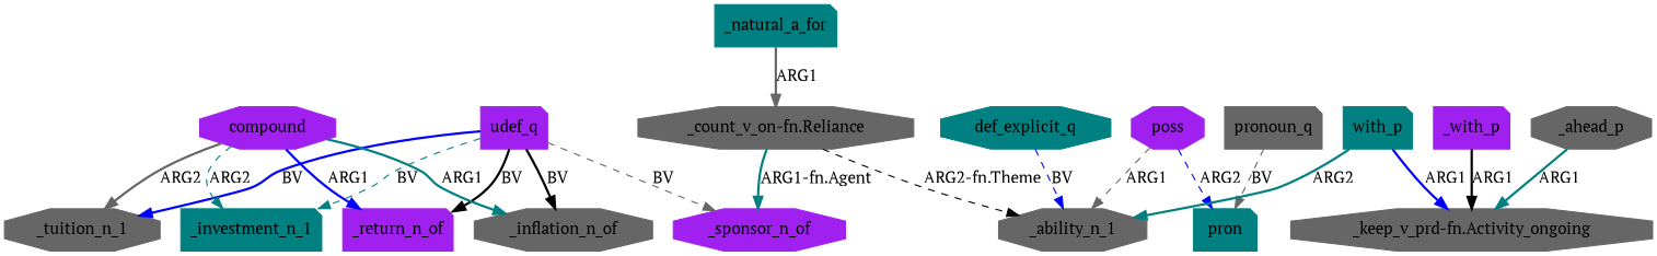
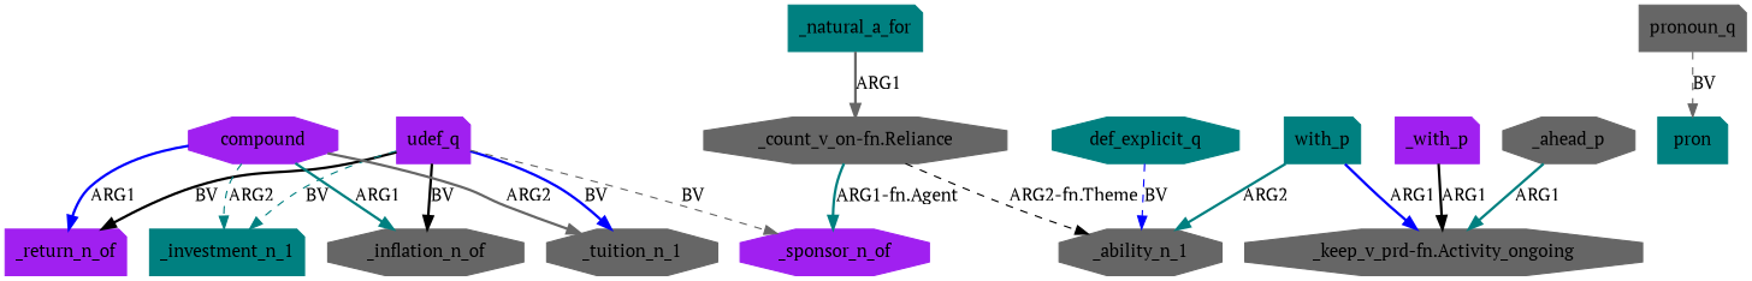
  digraph {
    fontname="PT Serif"
    node [color=gray40 fontname="PT Serif" shape=octagon style=filled]
    edge [color=teal fontname="PT Serif" style=bold]
    udef_q [color=purple shape=note]
    _inflation_n_of
    _return_n_of [color=purple shape=note]
    _investment_n_1 [color=teal shape=note]
    _tuition_n_1
    _sponsor_n_of [color=purple]
-   poss [color=purple]
    pron [color=teal shape=note]
    _ability_n_1
    _with_p [color=purple shape=note]
    "_keep_v_prd-fn.Activity_ongoing"
    compound [color=purple]
    _natural_a_for [color=teal shape=note]
    "_count_v_on-fn.Reliance"
    pronoun_q [shape=note]
    with_p [color=teal shape=note]
    def_explicit_q [color=teal]
    _ahead_p
    udef_q -> _inflation_n_of [color=black label=BV]
    udef_q -> _return_n_of [color=black label=BV]
    udef_q -> _investment_n_1 [label=BV style=dashed]
    udef_q -> _tuition_n_1 [color=blue label=BV]
    udef_q -> _sponsor_n_of [color=gray40 label=BV style=dashed]
-   poss -> pron [color=blue label=ARG2 style=dashed]
-   poss -> _ability_n_1 [color=gray40 label=ARG1 style=dashed]
    _with_p -> "_keep_v_prd-fn.Activity_ongoing" [color=black label=ARG1]
    compound -> _inflation_n_of [label=ARG1]
    compound -> _return_n_of [color=blue label=ARG1]
    compound -> _investment_n_1 [label=ARG2 style=dashed]
    compound -> _tuition_n_1 [color=gray40 label=ARG2]
    _natural_a_for -> "_count_v_on-fn.Reliance" [color=gray40 label=ARG1]
    "_count_v_on-fn.Reliance" -> _sponsor_n_of [label="ARG1-fn.Agent"]
    "_count_v_on-fn.Reliance" -> _ability_n_1 [color=black label="ARG2-fn.Theme" style=dashed]
    pronoun_q -> pron [color=gray40 label=BV style=dashed]
    with_p -> _ability_n_1 [label=ARG2]
    with_p -> "_keep_v_prd-fn.Activity_ongoing" [color=blue label=ARG1]
    def_explicit_q -> _ability_n_1 [color=blue label=BV style=dashed]
    _ahead_p -> "_keep_v_prd-fn.Activity_ongoing" [label=ARG1]
  }
